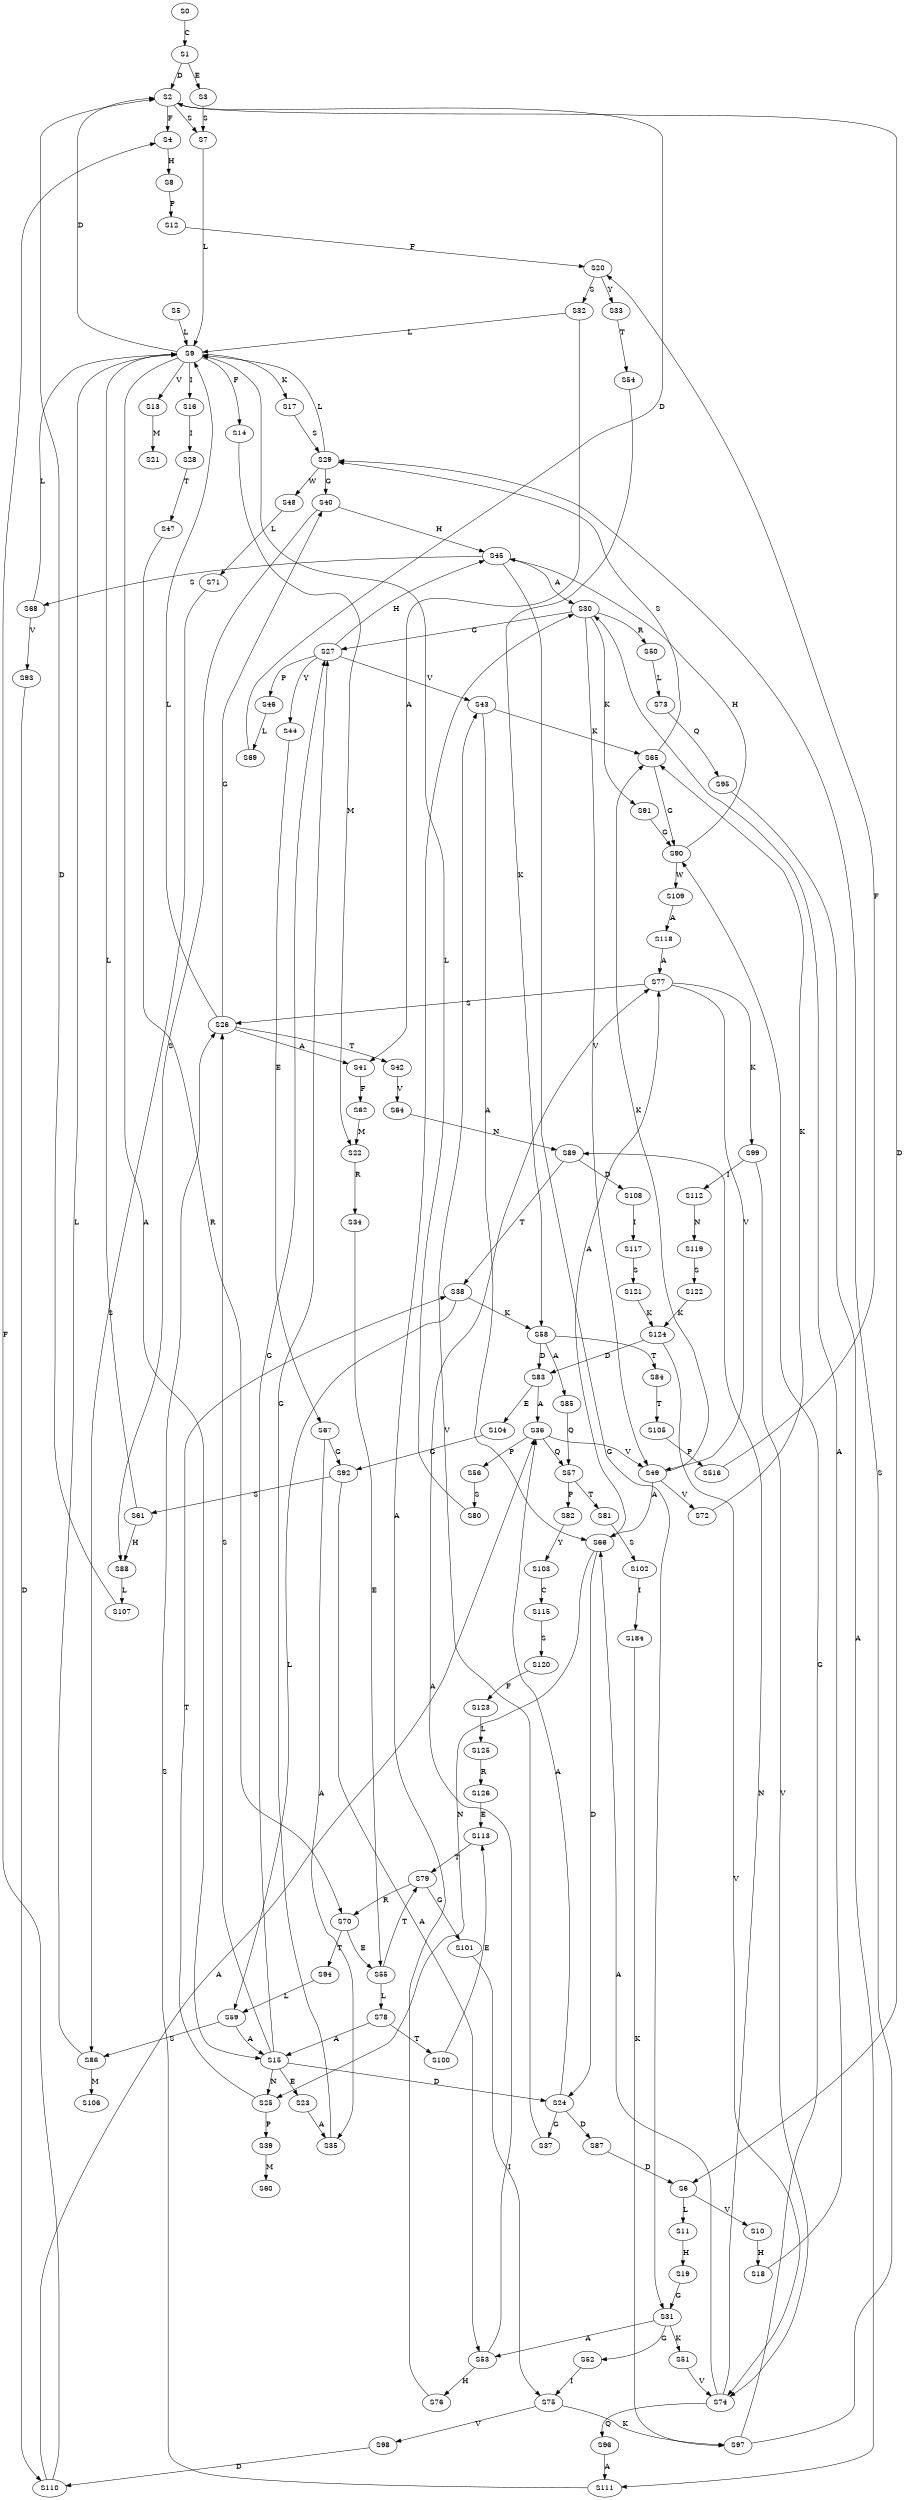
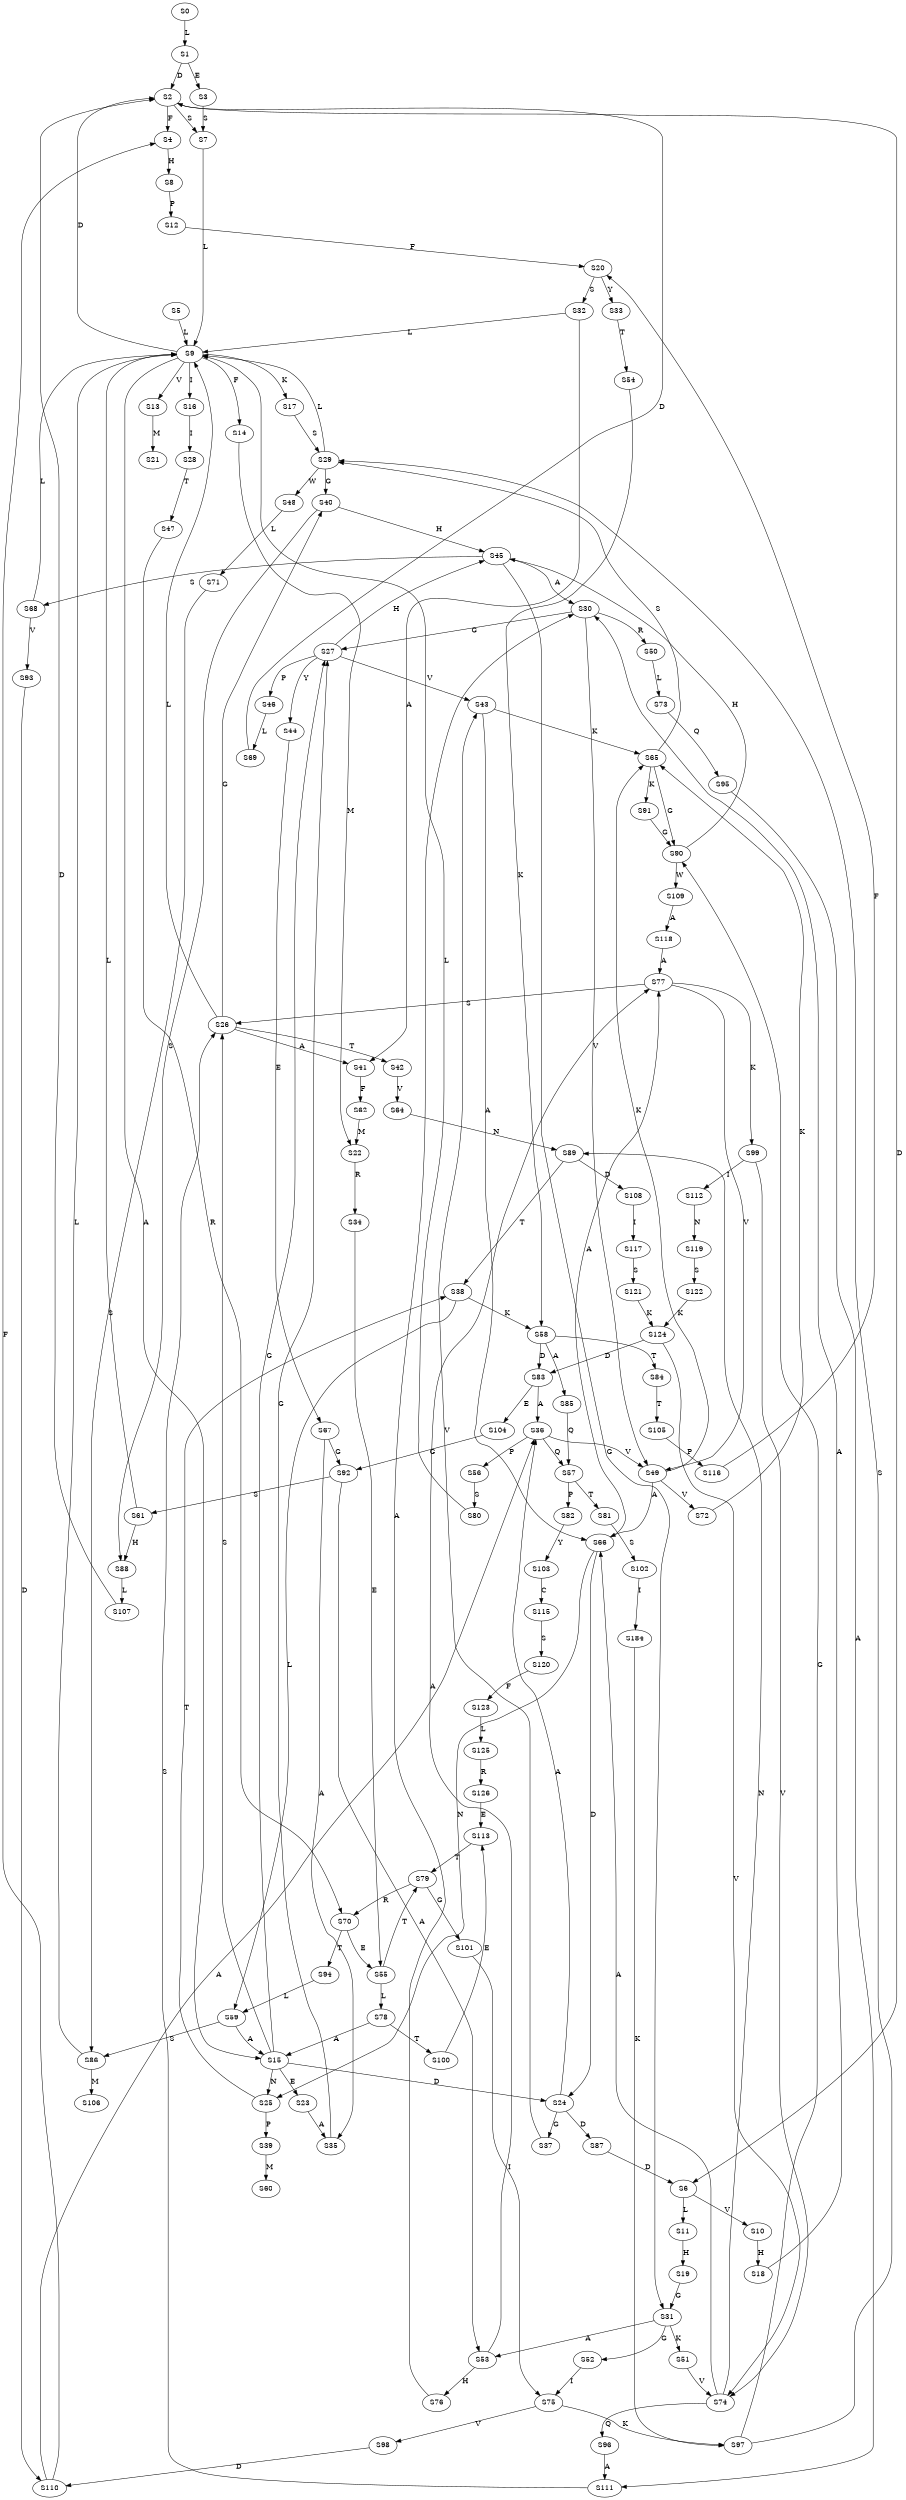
  strict digraph {
    S0
    S1
    S2
    S3
    S4
    S6
    S7
    S8
    S5
    S9
    S10
    S11
    S12
    S13
    S14
    S15
    S16
    S17
    S18
    S19
    S20
    S21
    S22
    S23
    S24
    S25
    S26
    S27
    S28
    S29
    S30
    S31
    S32
    S33
    S34
    S35
    S36
    S37
    S87
    S38
    S39
    S40
    S41
    S42
    S43
    S44
    S45
    S46
    S47
    S48
    S49
    S50
    S51
    S52
    S53
    S54
    S55
    S56
    S57
    S58
    S59
    S60
    S88
    S62
    S64
    S65
    S66
    S67
    S68
    S69
    S70
    S71
    S72
    S73
    S74
    S75
    S76
    S77
    S78
    S79
    S80
    S81
    S82
    S83
    S84
    S85
    S86
    S61
    S89
    S90
    S91
    S92
    S93
    S94
    S95
    S96
    S97
    S98
    S99
    S100
    S101
    S102
    S103
    S104
    S105
    S106
    S107
    S108
    S109
    S110
    S111
    S112
    S113
    n114 [label=S184]
    S115
-   S116 [label=S516]
+   S116
    S117
    S118
    S119
    S120
    S121
    S122
    S123
    S124
    S125
    S126
-   S0 -> S1 [label=C]
+   S0 -> S1 [label=L]
    S1 -> S2 [label=D]
    S1 -> S3 [label=E]
    S2 -> S4 [label=F]
    S2 -> S6 [label=D]
    S2 -> S7 [label=S]
    S3 -> S7 [label=S]
    S4 -> S8 [label=H]
    S6 -> S10 [label=V]
    S6 -> S11 [label=L]
    S7 -> S9 [label=L]
    S8 -> S12 [label=P]
    S5 -> S9 [label=L]
    S9 -> S2 [label=D]
    S9 -> S13 [label=V]
    S9 -> S14 [label=F]
    S9 -> S15 [label=A]
    S9 -> S16 [label=I]
    S9 -> S17 [label=K]
    S10 -> S18 [label=H]
    S11 -> S19 [label=H]
    S12 -> S20 [label=F]
    S13 -> S21 [label=M]
    S14 -> S22 [label=M]
    S15 -> S23 [label=E]
    S15 -> S24 [label=D]
    S15 -> S25 [label=N]
    S15 -> S26 [label=S]
    S15 -> S27 [label=G]
    S16 -> S28 [label=I]
    S17 -> S29 [label=S]
    S18 -> S30 [label=A]
    S19 -> S31 [label=G]
    S20 -> S32 [label=S]
    S20 -> S33 [label=Y]
    S22 -> S34 [label=R]
    S23 -> S35 [label=A]
    S24 -> S36 [label=A]
    S24 -> S37 [label=G]
    S24 -> S87 [label=D]
    S25 -> S38 [label=T]
    S25 -> S39 [label=P]
    S26 -> S9 [label=L]
    S26 -> S40 [label=G]
    S26 -> S41 [label=A]
    S26 -> S42 [label=T]
    S27 -> S43 [label=V]
    S27 -> S44 [label=Y]
    S27 -> S45 [label=H]
    S27 -> S46 [label=P]
    S28 -> S47 [label=T]
    S29 -> S9 [label=L]
    S29 -> S40 [label=G]
    S29 -> S48 [label=W]
    S30 -> S27 [label=G]
    S30 -> S49 [label=V]
    S30 -> S50 [label=R]
    S31 -> S51 [label=K]
    S31 -> S52 [label=G]
    S31 -> S53 [label=A]
    S32 -> S9 [label=L]
    S32 -> S41 [label=A]
    S33 -> S54 [label=T]
    S34 -> S55 [label=E]
    S35 -> S27 [label=G]
    S36 -> S49 [label=V]
    S36 -> S56 [label=P]
    S36 -> S57 [label=Q]
    S37 -> S43 [label=V]
    S87 -> S6 [label=D]
    S38 -> S58 [label=K]
    S38 -> S59 [label=L]
    S39 -> S60 [label=M]
    S40 -> S45 [label=H]
    S40 -> S88 [label=S]
    S41 -> S62 [label=F]
    S42 -> S64 [label=V]
    S43 -> S65 [label=K]
    S43 -> S66 [label=A]
    S44 -> S67 [label=E]
    S45 -> S30 [label=A]
    S45 -> S31 [label=G]
    S45 -> S68 [label=S]
    S46 -> S69 [label=L]
    S47 -> S70 [label=R]
    S48 -> S71 [label=L]
    S49 -> S65 [label=K]
    S49 -> S66 [label=A]
    S49 -> S72 [label=V]
    S50 -> S73 [label=L]
    S51 -> S74 [label=V]
    S52 -> S75 [label=I]
    S53 -> S76 [label=H]
    S53 -> S77 [label=A]
    S54 -> S58 [label=K]
    S55 -> S78 [label=L]
    S55 -> S79 [label=T]
    S56 -> S80 [label=S]
    S57 -> S81 [label=T]
    S57 -> S82 [label=P]
    S58 -> S83 [label=D]
    S58 -> S84 [label=T]
    S58 -> S85 [label=A]
    S59 -> S15 [label=A]
    S59 -> S86 [label=S]
    S88 -> S107 [label=L]
    S62 -> S22 [label=M]
    S64 -> S89 [label=N]
    S65 -> S29 [label=S]
    S65 -> S90 [label=G]
-   S30 -> S91 [label=K]
+   S65 -> S91 [label=K]
    S66 -> S24 [label=D]
    S66 -> S25 [label=N]
    S66 -> S77 [label=A]
    S67 -> S35 [label=A]
    S67 -> S92 [label=G]
    S68 -> S9 [label=L]
    S68 -> S93 [label=V]
    S69 -> S2 [label=D]
    S70 -> S55 [label=E]
    S70 -> S94 [label=T]
    S71 -> S86 [label=S]
    S72 -> S65 [label=K]
    S73 -> S95 [label=Q]
    S74 -> S66 [label=A]
    S74 -> S89 [label=N]
    S74 -> S96 [label=Q]
    S75 -> S97 [label=K]
    S75 -> S98 [label=V]
    S76 -> S30 [label=A]
    S77 -> S26 [label=S]
    S77 -> S49 [label=V]
    S77 -> S99 [label=K]
    S78 -> S15 [label=A]
    S78 -> S100 [label=T]
    S79 -> S70 [label=R]
    S79 -> S101 [label=G]
    S80 -> S9 [label=L]
    S81 -> S102 [label=S]
    S82 -> S103 [label=Y]
    S83 -> S36 [label=A]
    S83 -> S104 [label=E]
    S84 -> S105 [label=T]
    S85 -> S57 [label=Q]
    S86 -> S9 [label=L]
    S86 -> S106 [label=M]
    S61 -> S9 [label=L]
    S61 -> S88 [label=H]
    S89 -> S38 [label=T]
    S89 -> S108 [label=D]
    S90 -> S45 [label=H]
    S90 -> S109 [label=W]
    S91 -> S90 [label=G]
    S92 -> S53 [label=A]
    S92 -> S61 [label=S]
    S93 -> S110 [label=D]
    S94 -> S59 [label=L]
    S95 -> S111 [label=A]
    S96 -> S111 [label=A]
    S97 -> S29 [label=S]
    S97 -> S90 [label=G]
    S98 -> S110 [label=D]
    S99 -> S74 [label=V]
    S99 -> S112 [label=I]
    S100 -> S113 [label=E]
    S101 -> S75 [label=I]
    S102 -> n114 [label=I]
    S103 -> S115 [label=C]
    S104 -> S92 [label=G]
    S105 -> S116 [label=P]
    S107 -> S2 [label=D]
    S108 -> S117 [label=I]
    S109 -> S118 [label=A]
    S110 -> S4 [label=F]
    S110 -> S36 [label=A]
    S111 -> S26 [label=S]
    S112 -> S119 [label=N]
    S113 -> S79 [label=T]
    n114 -> S97 [label=K]
    S115 -> S120 [label=S]
    S116 -> S20 [label=F]
    S117 -> S121 [label=S]
    S118 -> S77 [label=A]
    S119 -> S122 [label=S]
    S120 -> S123 [label=F]
    S121 -> S124 [label=K]
    S122 -> S124 [label=K]
    S123 -> S125 [label=L]
    S124 -> S74 [label=V]
    S124 -> S83 [label=D]
    S125 -> S126 [label=R]
    S126 -> S113 [label=E]
  }
